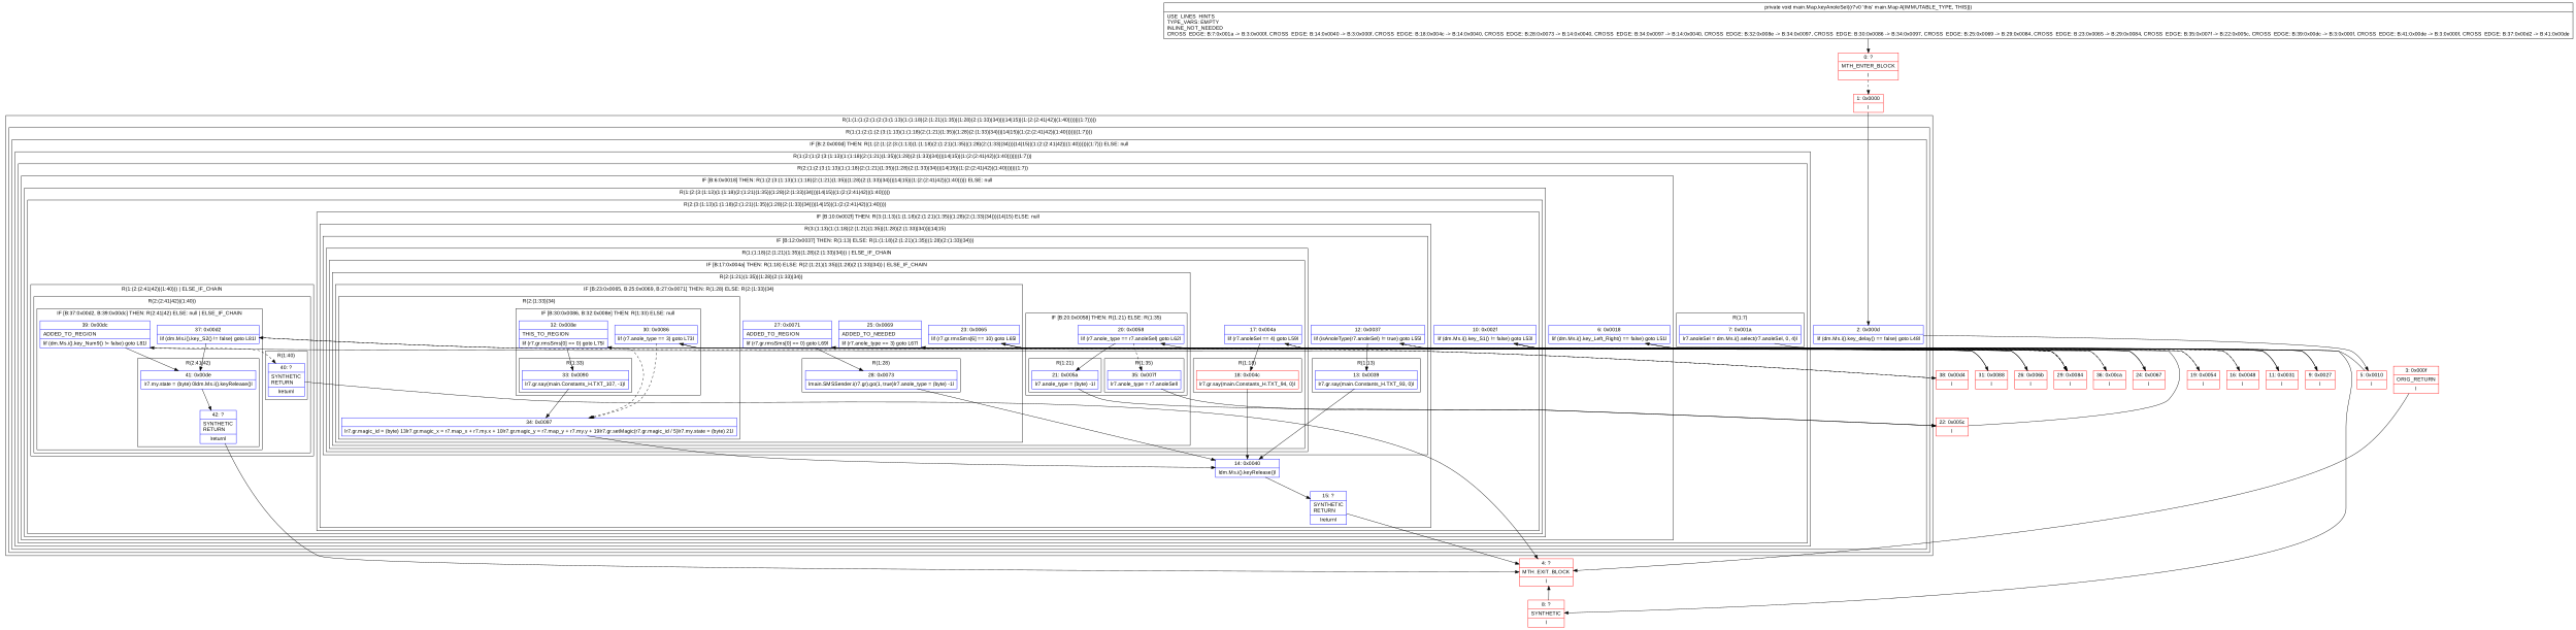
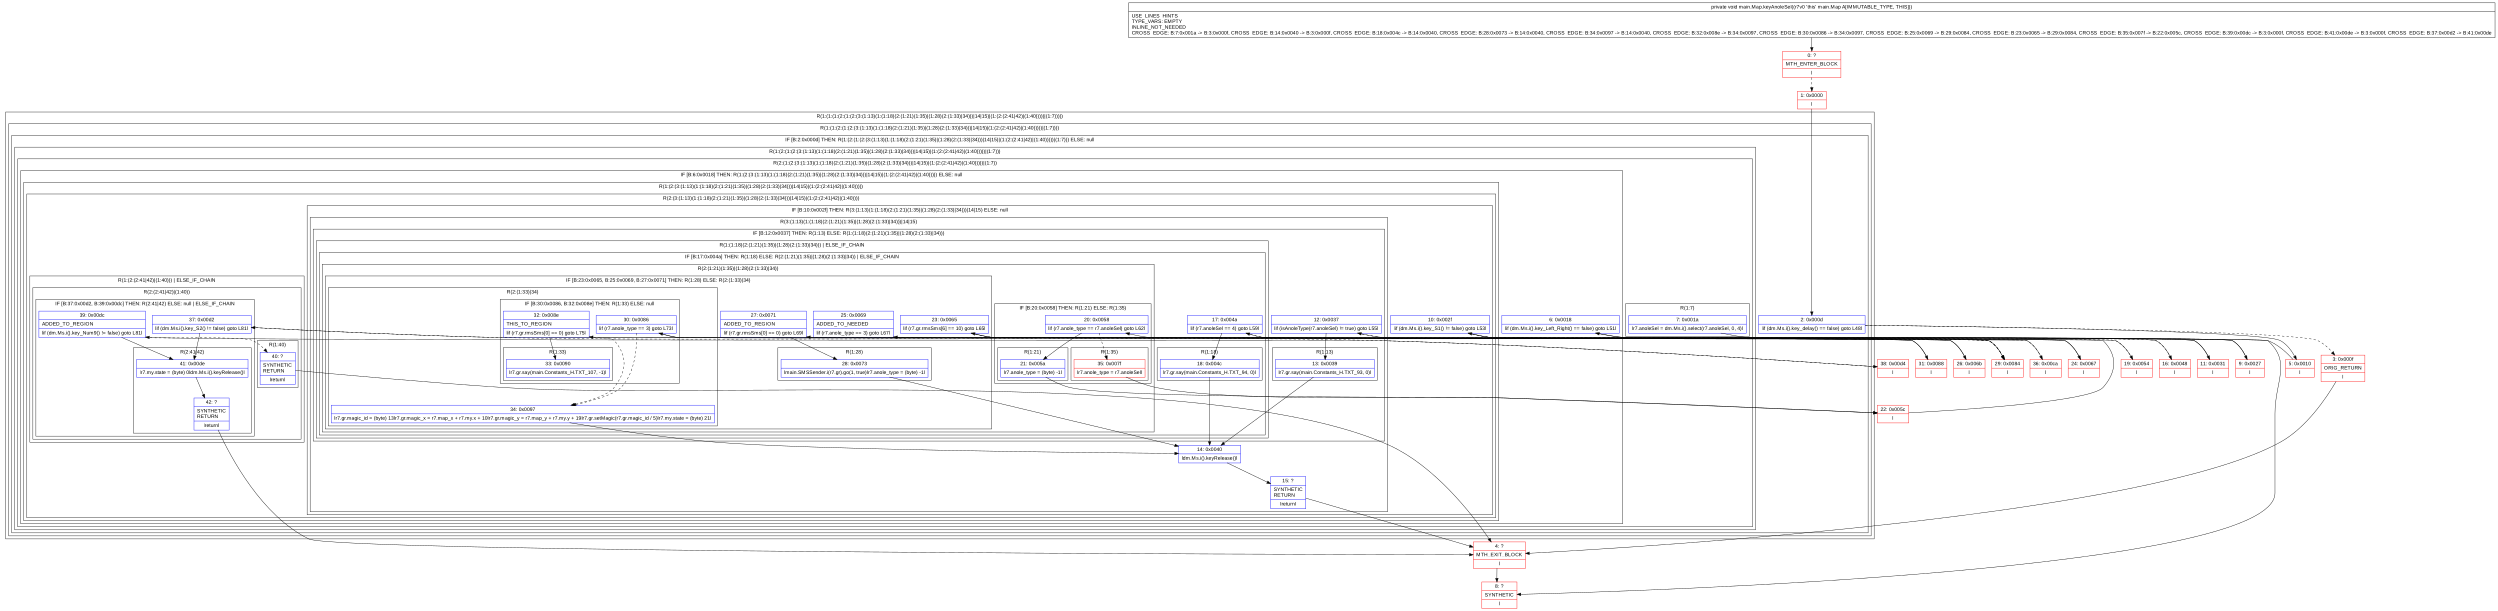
  digraph {
    fontname="Liberation Sans"
    node [color=blue fontname="Liberation Sans" shape=record]
    edge [fontname="Liberation Sans"]
    n1 [label="{13\:\ 0x0039|lr7.gr.say(main.Constants_H.TXT_93, 0)l}"]
-   n2 [color=red label="{18\:\ 0x004c|lr7.gr.say(main.Constants_H.TXT_94, 0)l}"]
+   n2 [label="{18\:\ 0x004c|lr7.gr.say(main.Constants_H.TXT_94, 0)l}"]
    n3 [label="{21\:\ 0x005a|lr7.anole_type = (byte) \-1l}"]
-   n4 [label="{35\:\ 0x007f|lr7.anole_type = r7.anoleSell}"]
+   n4 [color=red label="{35\:\ 0x007f|lr7.anole_type = r7.anoleSell}"]
    n5 [label="{20\:\ 0x0058|lif (r7.anole_type == r7.anoleSel) goto L62l}"]
    n6 [label="{28\:\ 0x0073|lmain.SMSSender.i(r7.gr).go(1, true)lr7.anole_type = (byte) \-1l}"]
    n7 [label="{33\:\ 0x0090|lr7.gr.say(main.Constants_H.TXT_107, \-1)l}"]
    n8 [label="{30\:\ 0x0086|lif (r7.anole_type == 3) goto L73l}"]
    n9 [label="{32\:\ 0x008e|THIS_TO_REGION\l|lif (r7.gr.rmsSms[0] == 0) goto L75l}"]
    n10 [label="{34\:\ 0x0097|lr7.gr.magic_id = (byte) 13lr7.gr.magic_x = r7.map_x + r7.my.x + 10lr7.gr.magic_y = r7.map_y + r7.my.y + 19lr7.gr.setMagic(r7.gr.magic_id \/ 5)lr7.my.state = (byte) 21l}"]
    n11 [label="{23\:\ 0x0065|lif (r7.gr.rmsSms[6] == 10) goto L65l}"]
    n12 [label="{25\:\ 0x0069|ADDED_TO_NEEDED\l|lif (r7.anole_type == 3) goto L67l}"]
    n13 [label="{27\:\ 0x0071|ADDED_TO_REGION\l|lif (r7.gr.rmsSms[0] == 0) goto L69l}"]
    n14 [label="{17\:\ 0x004a|lif (r7.anoleSel == 4) goto L59l}"]
    n15 [label="{12\:\ 0x0037|lif (isAnoleType(r7.anoleSel) != true) goto L55l}"]
    n16 [label="{14\:\ 0x0040|ldm.Ms.i().keyRelease()l}"]
    n17 [label="{15\:\ ?|SYNTHETIC\lRETURN\l|lreturnl}"]
    n18 [label="{10\:\ 0x002f|lif (dm.Ms.i().key_S1() != false) goto L53l}"]
    n19 [label="{41\:\ 0x00de|lr7.my.state = (byte) 0ldm.Ms.i().keyRelease()l}"]
    n20 [label="{42\:\ ?|SYNTHETIC\lRETURN\l|lreturnl}"]
    n21 [label="{37\:\ 0x00d2|lif (dm.Ms.i().key_S2() != false) goto L81l}"]
    n22 [label="{39\:\ 0x00dc|ADDED_TO_REGION\l|lif (dm.Ms.i().key_Num9() != false) goto L81l}"]
    n23 [label="{40\:\ ?|SYNTHETIC\lRETURN\l|lreturnl}"]
    n24 [label="{6\:\ 0x0018|lif (dm.Ms.i().key_Left_Right() == false) goto L51l}"]
    n25 [label="{7\:\ 0x001a|lr7.anoleSel = dm.Ms.i().select(r7.anoleSel, 0, 4)l}"]
    n26 [label="{2\:\ 0x000d|lif (dm.Ms.i().key_delay() == false) goto L48l}"]
    n27 [color=red label="{22\:\ 0x005c|l}"]
    n28 [color=red label="{31\:\ 0x0088|l}"]
    n29 [color=red label="{24\:\ 0x0067|l}"]
    n30 [color=red label="{29\:\ 0x0084|l}"]
    n31 [color=red label="{26\:\ 0x006b|l}"]
    n32 [color=red label="{19\:\ 0x0054|l}"]
    n33 [color=red label="{16\:\ 0x0048|l}"]
    n34 [color=red label="{4\:\ ?|MTH_EXIT_BLOCK\l|l}"]
    n35 [color=red label="{11\:\ 0x0031|l}"]
    n36 [color=red label="{36\:\ 0x00ca|l}"]
    n37 [color=red label="{38\:\ 0x00d4|l}"]
    n38 [color=red label="{9\:\ 0x0027|l}"]
    n39 [color=red label="{8\:\ ?|SYNTHETIC\l|l}"]
    n40 [color=red label="{3\:\ 0x000f|ORIG_RETURN\l|l}"]
    n41 [color=red label="{5\:\ 0x0010|l}"]
    n42 [color=red label="{0\:\ ?|MTH_ENTER_BLOCK\l|l}"]
    n43 [color=red label="{1\:\ 0x0000|l}"]
    n44 [label="{private void main.Map.keyAnoleSel((r7v0 'this' main.Map A[IMMUTABLE_TYPE, THIS]))  | USE_LINES_HINTS\lTYPE_VARS: EMPTY\lINLINE_NOT_NEEDED\lCROSS_EDGE: B:7:0x001a \-\> B:3:0x000f, CROSS_EDGE: B:14:0x0040 \-\> B:3:0x000f, CROSS_EDGE: B:18:0x004c \-\> B:14:0x0040, CROSS_EDGE: B:28:0x0073 \-\> B:14:0x0040, CROSS_EDGE: B:34:0x0097 \-\> B:14:0x0040, CROSS_EDGE: B:32:0x008e \-\> B:34:0x0097, CROSS_EDGE: B:30:0x0086 \-\> B:34:0x0097, CROSS_EDGE: B:25:0x0069 \-\> B:29:0x0084, CROSS_EDGE: B:23:0x0065 \-\> B:29:0x0084, CROSS_EDGE: B:35:0x007f \-\> B:22:0x005c, CROSS_EDGE: B:39:0x00dc \-\> B:3:0x000f, CROSS_EDGE: B:41:0x00de \-\> B:3:0x000f, CROSS_EDGE: B:37:0x00d2 \-\> B:41:0x00de\l}" color=""]
    subgraph cluster_1 {
      label="R(1:(1:(1:(2:(1:(2:(3:(1:13)(1:(1:18)(2:(1:21)(1:35)|(1:28)(2:(1:33)|34)))|14|15)|(1:(2:(2:41|42)|(1:40)))))|(1:7)))))"
      subgraph cluster_2 {
        label="R(1:(1:(2:(1:(2:(3:(1:13)(1:(1:18)(2:(1:21)(1:35)|(1:28)(2:(1:33)|34)))|14|15)|(1:(2:(2:41|42)|(1:40)))))|(1:7))))"
        subgraph cluster_3 {
          label="IF [B:2:0x000d] THEN: R(1:(2:(1:(2:(3:(1:13)(1:(1:18)(2:(1:21)(1:35)|(1:28)(2:(1:33)|34)))|14|15)|(1:(2:(2:41|42)|(1:40)))))|(1:7))) ELSE: null"
          n26
          subgraph cluster_4 {
            label="R(1:(2:(1:(2:(3:(1:13)(1:(1:18)(2:(1:21)(1:35)|(1:28)(2:(1:33)|34)))|14|15)|(1:(2:(2:41|42)|(1:40)))))|(1:7)))"
            subgraph cluster_5 {
              label="R(2:(1:(2:(3:(1:13)(1:(1:18)(2:(1:21)(1:35)|(1:28)(2:(1:33)|34)))|14|15)|(1:(2:(2:41|42)|(1:40)))))|(1:7))"
              subgraph cluster_6 {
                label="IF [B:6:0x0018] THEN: R(1:(2:(3:(1:13)(1:(1:18)(2:(1:21)(1:35)|(1:28)(2:(1:33)|34)))|14|15)|(1:(2:(2:41|42)|(1:40))))) ELSE: null"
                n24
                subgraph cluster_7 {
                  label="R(1:(2:(3:(1:13)(1:(1:18)(2:(1:21)(1:35)|(1:28)(2:(1:33)|34)))|14|15)|(1:(2:(2:41|42)|(1:40)))))"
                  subgraph cluster_8 {
                    label="R(2:(3:(1:13)(1:(1:18)(2:(1:21)(1:35)|(1:28)(2:(1:33)|34)))|14|15)|(1:(2:(2:41|42)|(1:40))))"
                    subgraph cluster_9 {
                      label="IF [B:10:0x002f] THEN: R(3:(1:13)(1:(1:18)(2:(1:21)(1:35)|(1:28)(2:(1:33)|34)))|14|15) ELSE: null"
                      n18
                      subgraph cluster_10 {
                        label="R(3:(1:13)(1:(1:18)(2:(1:21)(1:35)|(1:28)(2:(1:33)|34)))|14|15)"
                        n16
                        n17
                        subgraph cluster_11 {
                          label="IF [B:12:0x0037] THEN: R(1:13) ELSE: R(1:(1:18)(2:(1:21)(1:35)|(1:28)(2:(1:33)|34)))"
                          n15
                          subgraph cluster_12 {
                            label="R(1:13)"
                            n1
                          }
                          subgraph cluster_13 {
                            label="R(1:(1:18)(2:(1:21)(1:35)|(1:28)(2:(1:33)|34))) | ELSE_IF_CHAIN\l"
                            subgraph cluster_14 {
                              label="IF [B:17:0x004a] THEN: R(1:18) ELSE: R(2:(1:21)(1:35)|(1:28)(2:(1:33)|34)) | ELSE_IF_CHAIN\l"
                              n14
                              subgraph cluster_15 {
                                label="R(1:18)"
                                n2
                              }
                              subgraph cluster_16 {
                                label="R(2:(1:21)(1:35)|(1:28)(2:(1:33)|34))"
                                subgraph cluster_17 {
                                  label="IF [B:20:0x0058] THEN: R(1:21) ELSE: R(1:35)"
                                  n5
                                  subgraph cluster_18 {
                                    label="R(1:21)"
                                    n3
                                  }
                                  subgraph cluster_19 {
                                    label="R(1:35)"
                                    n4
                                  }
                                }
                                subgraph cluster_20 {
                                  label="IF [B:23:0x0065, B:25:0x0069, B:27:0x0071] THEN: R(1:28) ELSE: R(2:(1:33)|34)"
                                  n11
                                  n12
                                  n13
                                  subgraph cluster_21 {
                                    label="R(1:28)"
                                    n6
                                  }
                                  subgraph cluster_22 {
                                    label="R(2:(1:33)|34)"
                                    n10
                                    subgraph cluster_23 {
                                      label="IF [B:30:0x0086, B:32:0x008e] THEN: R(1:33) ELSE: null"
                                      n8
                                      n9
                                      subgraph cluster_24 {
                                        label="R(1:33)"
                                        n7
                                      }
                                    }
                                  }
                                }
                              }
                            }
                          }
                        }
                      }
                    }
                    subgraph cluster_25 {
                      label="R(1:(2:(2:41|42)|(1:40))) | ELSE_IF_CHAIN\l"
                      subgraph cluster_26 {
                        label="R(2:(2:41|42)|(1:40))"
                        subgraph cluster_27 {
                          label="IF [B:37:0x00d2, B:39:0x00dc] THEN: R(2:41|42) ELSE: null | ELSE_IF_CHAIN\l"
                          n21
                          n22
                          subgraph cluster_28 {
                            label="R(2:41|42)"
                            n19
                            n20
                          }
                        }
                        subgraph cluster_29 {
                          label="R(1:40)"
                          n23
                        }
                      }
                    }
                  }
                }
              }
              subgraph cluster_30 {
                label="R(1:7)"
                n25
              }
            }
          }
        }
      }
    }
    n1 -> n16
    n2 -> n16
    n3 -> n27
    n4 -> n27
    n5 -> n3
    n5 -> n4 [style=dashed]
    n6 -> n16
-   n7 -> n10
    n8 -> n10 [style=dashed]
    n8 -> n28
    n9 -> n7
    n9 -> n10 [style=dashed]
    n10 -> n16
    n11 -> n29
    n11 -> n30 [style=dashed]
    n12 -> n30 [style=dashed]
    n12 -> n31
    n13 -> n6
    n13 -> n30 [style=dashed]
    n14 -> n2
    n14 -> n32 [style=dashed]
    n15 -> n1
    n15 -> n33 [style=dashed]
    n16 -> n17
    n17 -> n34
    n18 -> n35
    n18 -> n36 [style=dashed]
    n19 -> n20
    n20 -> n34
    n21 -> n19
    n21 -> n37 [style=dashed]
    n22 -> n19
    n22 -> n23 [style=dashed]
    n23 -> n34
    n24 -> n38
    n25 -> n39
+   n26 -> n40 [style=dashed]
    n26 -> n41
    n27 -> n11
    n28 -> n9
    n29 -> n12
    n30 -> n8
    n31 -> n13
    n32 -> n5
    n33 -> n14
    n35 -> n15
    n36 -> n21
    n37 -> n22
    n38 -> n18
-   n39 -> n34
+   n34 -> n39
    n40 -> n34
    n41 -> n24
    n42 -> n43 [style=dashed]
    n43 -> n26
    n44 -> n42
  }
